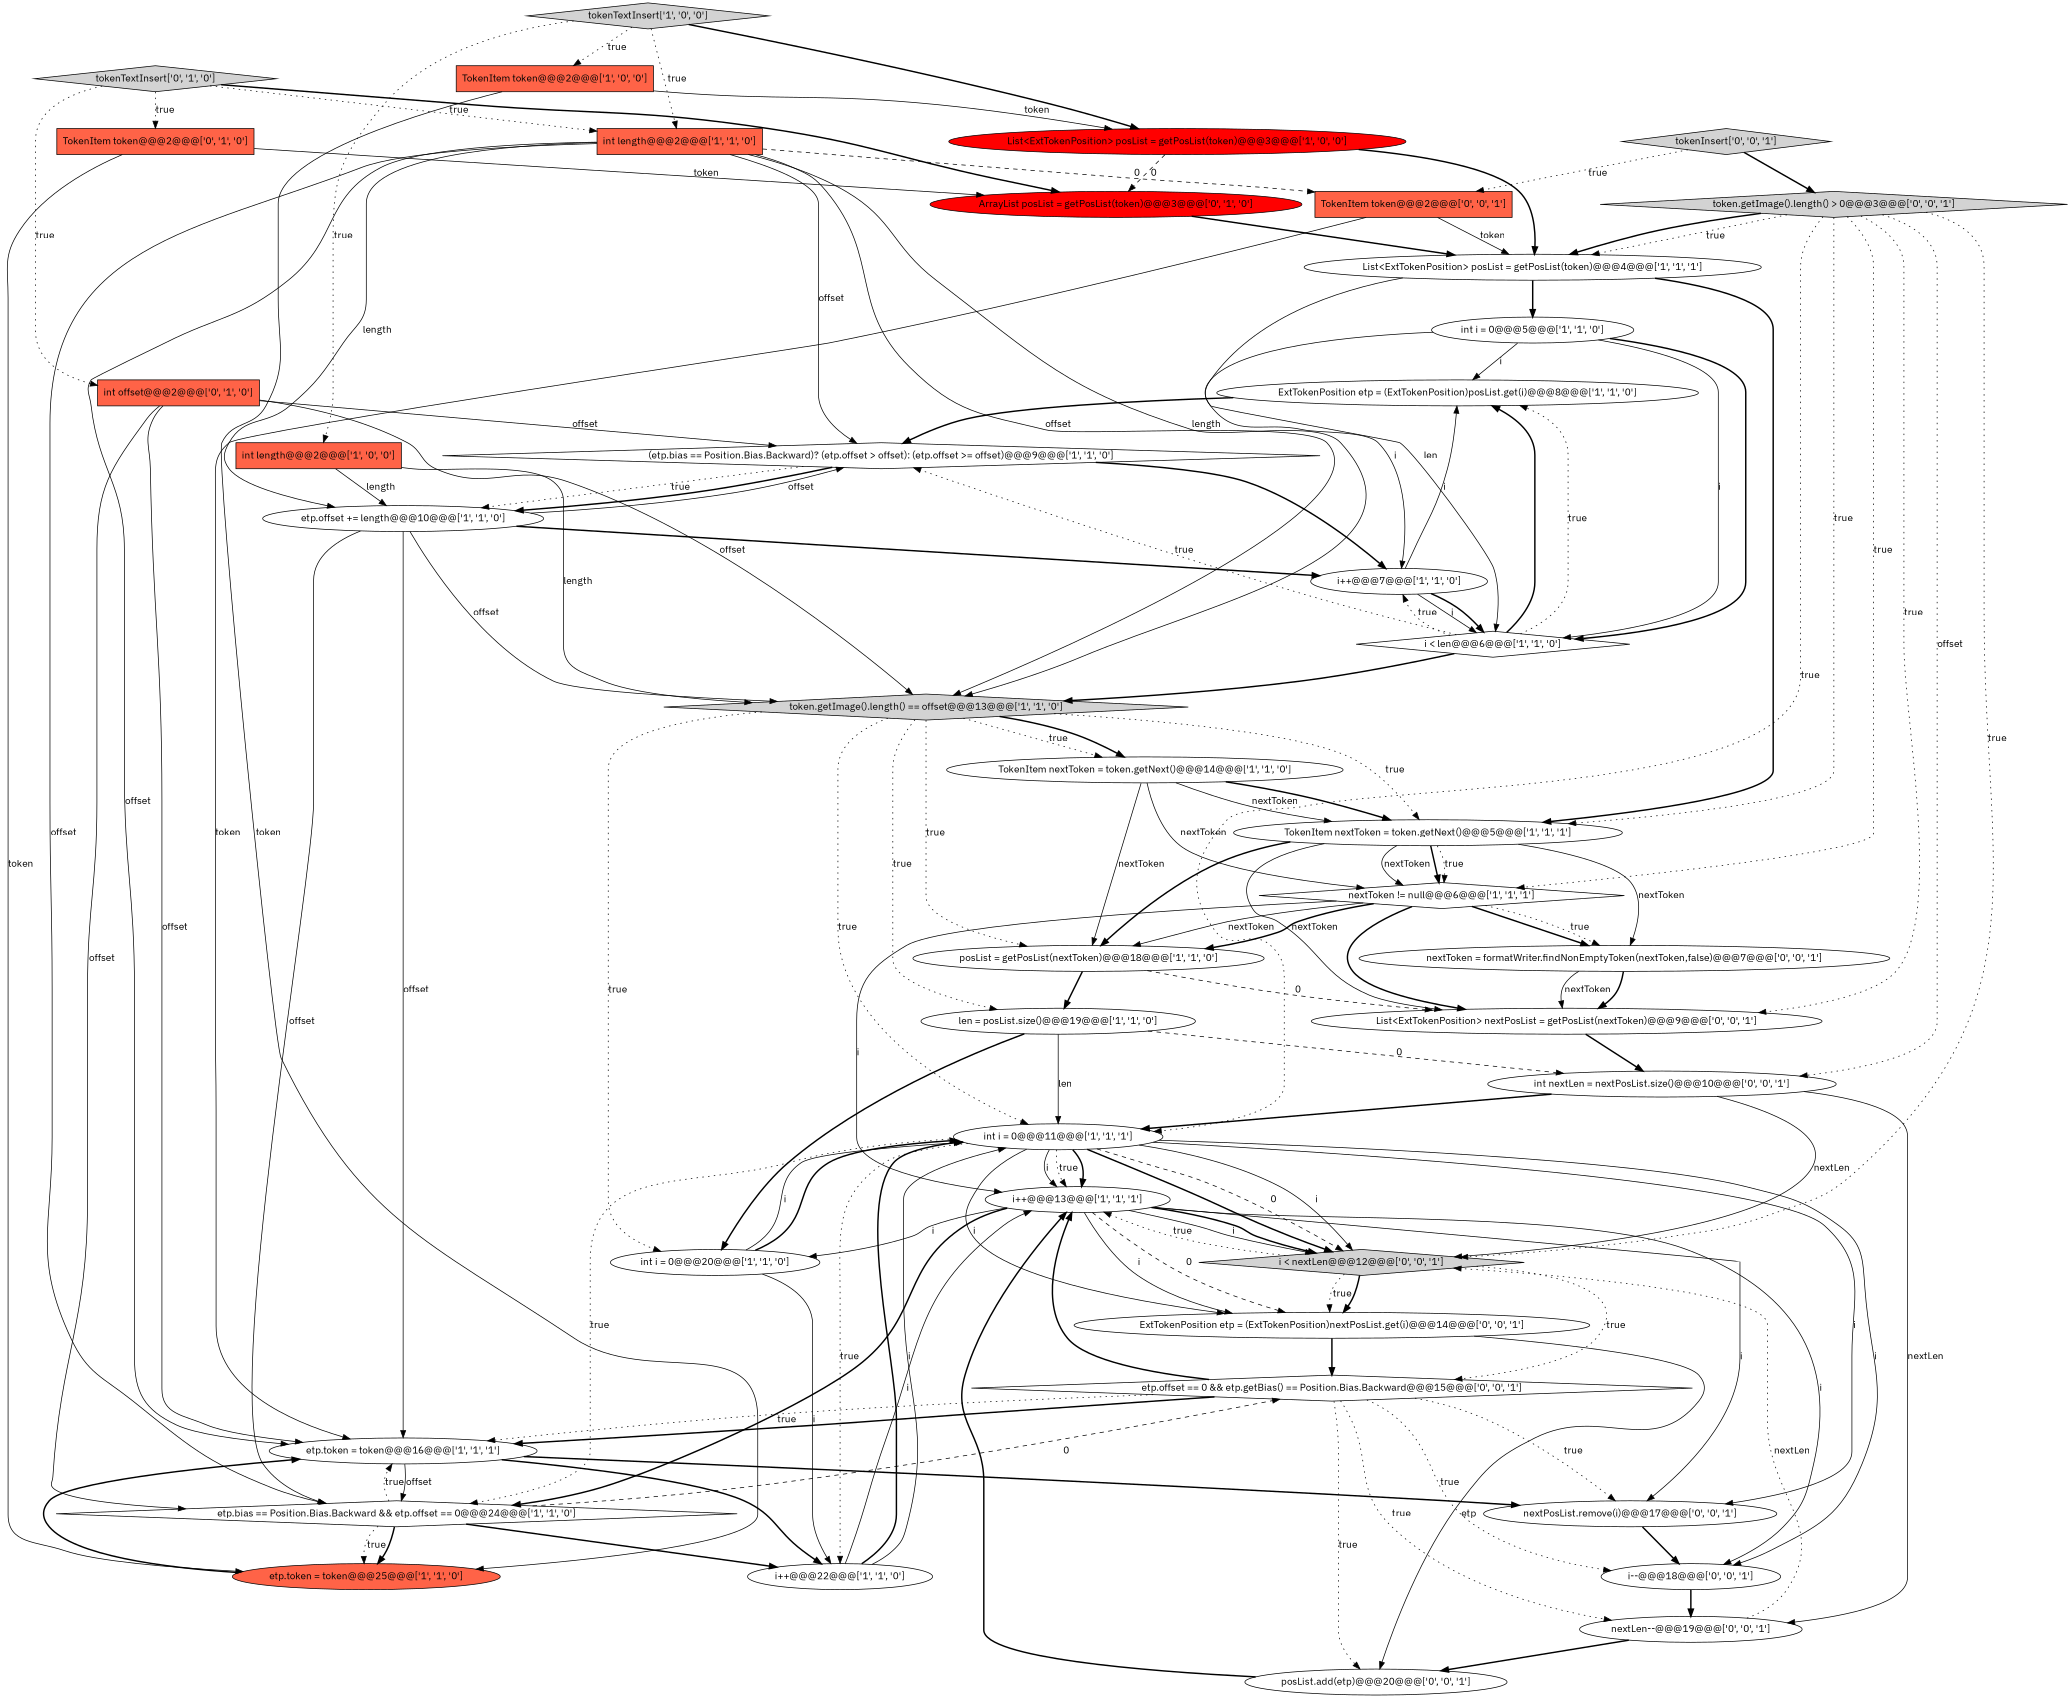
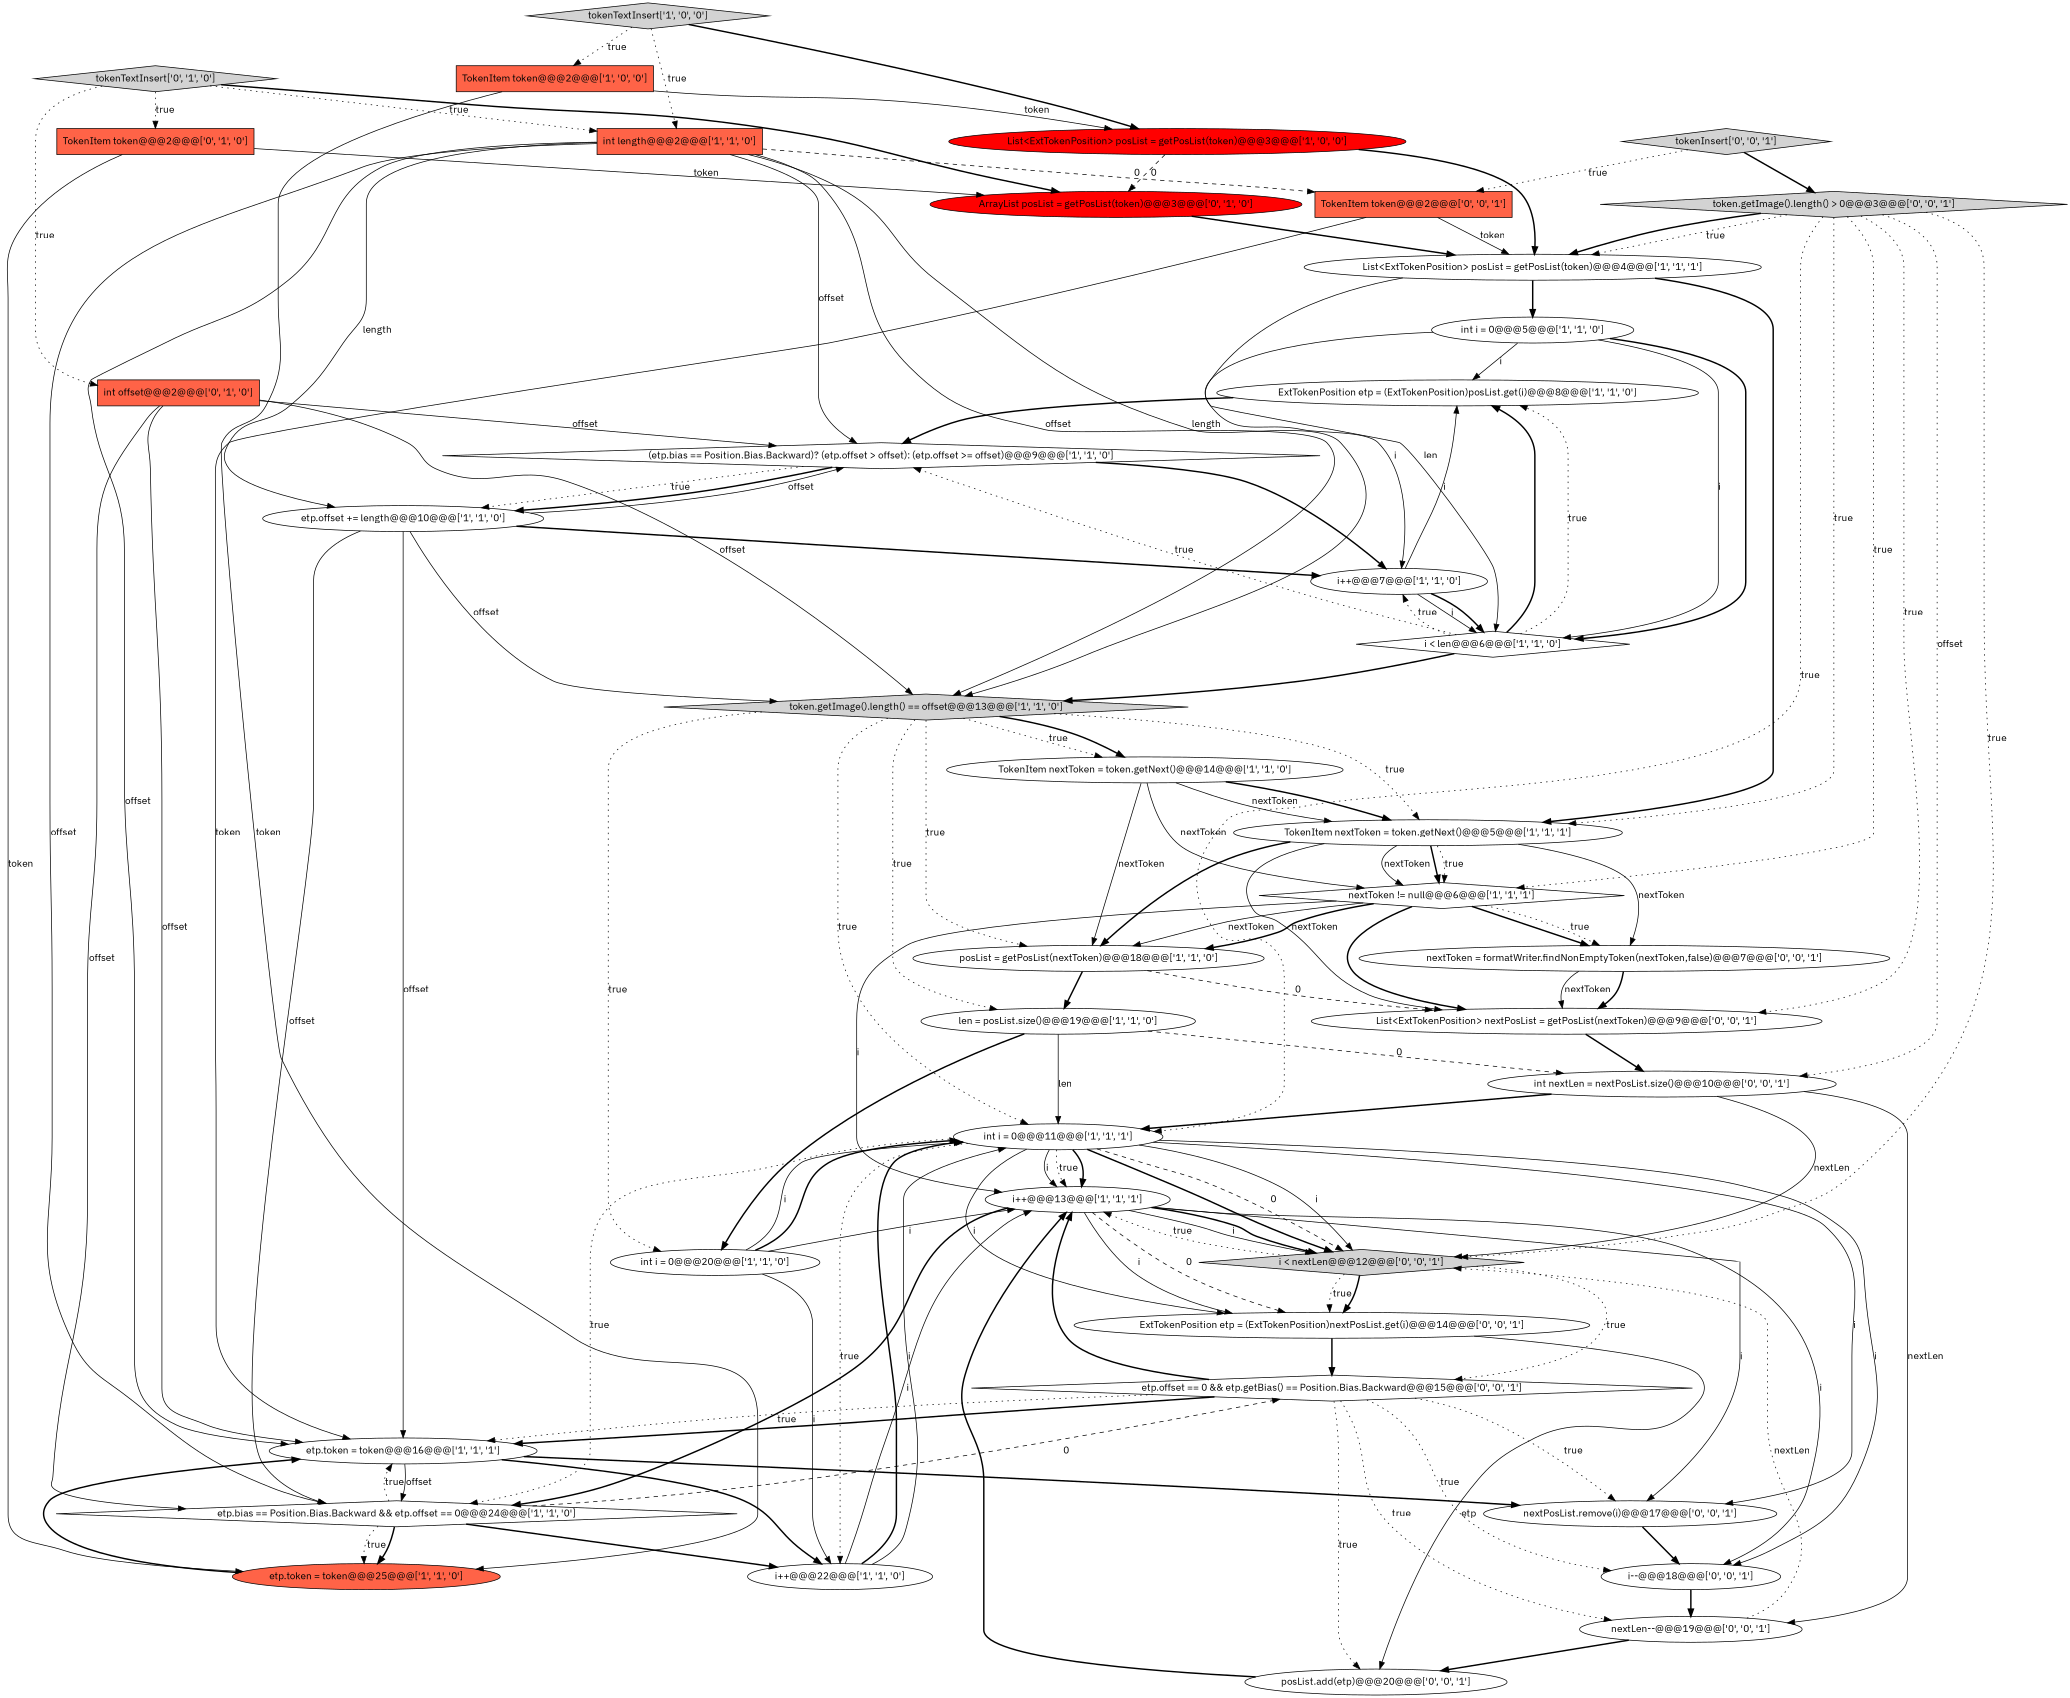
  digraph {
    fontname="IBM Plex Sans"
    node [fillcolor=white fontname="IBM Plex Sans" shape=ellipse style=filled]
    edge [fontname="IBM Plex Sans" style=solid]
    n1 [label="nextToken != null@@@6@@@['1', '1', '1']" shape=diamond]
    n2 [label="posList = getPosList(nextToken)@@@18@@@['1', '1', '0']"]
    n3 [label="List<ExtTokenPosition> nextPosList = getPosList(nextToken)@@@9@@@['0', '0', '1']"]
    n4 [label="nextToken = formatWriter.findNonEmptyToken(nextToken,false)@@@7@@@['0', '0', '1']"]
    n5 [label="i++@@@13@@@['1', '1', '1']"]
    n6 [label="len = posList.size()@@@19@@@['1', '1', '0']"]
    n7 [label="int nextLen = nextPosList.size()@@@10@@@['0', '0', '1']"]
    n8 [label="int i = 0@@@5@@@['1', '1', '0']"]
    n9 [label="ExtTokenPosition etp = (ExtTokenPosition)posList.get(i)@@@8@@@['1', '1', '0']"]
    n10 [label="i++@@@7@@@['1', '1', '0']"]
    n11 [label="i < len@@@6@@@['1', '1', '0']" shape=diamond]
    n12 [label="(etp.bias == Position.Bias.Backward)? (etp.offset > offset): (etp.offset >= offset)@@@9@@@['1', '1', '0']" shape=diamond]
    n13 [fillcolor=lightgray label="token.getImage().length() == offset@@@13@@@['1', '1', '0']" shape=diamond]
    n14 [label="i++@@@22@@@['1', '1', '0']"]
    n15 [label="int i = 0@@@11@@@['1', '1', '1']"]
    n16 [fillcolor=lightgray label="i < nextLen@@@12@@@['0', '0', '1']" shape=diamond]
    n17 [label="nextPosList.remove(i)@@@17@@@['0', '0', '1']"]
    n18 [label="i--@@@18@@@['0', '0', '1']"]
    n19 [label="etp.bias == Position.Bias.Backward && etp.offset == 0@@@24@@@['1', '1', '0']" shape=diamond]
    n20 [label="ExtTokenPosition etp = (ExtTokenPosition)nextPosList.get(i)@@@14@@@['0', '0', '1']"]
    n21 [fillcolor=red label="ArrayList posList = getPosList(token)@@@3@@@['0', '1', '0']"]
    n22 [label="List<ExtTokenPosition> posList = getPosList(token)@@@4@@@['1', '1', '1']"]
    n23 [label="TokenItem nextToken = token.getNext()@@@5@@@['1', '1', '1']"]
    n24 [label="nextLen--@@@19@@@['0', '0', '1']"]
    n25 [label="etp.offset == 0 && etp.getBias() == Position.Bias.Backward@@@15@@@['0', '0', '1']" shape=diamond]
    n26 [label="posList.add(etp)@@@20@@@['0', '0', '1']"]
    n27 [label="etp.offset += length@@@10@@@['1', '1', '0']"]
    n28 [fillcolor=lightgray label="tokenInsert['0', '0', '1']" shape=diamond]
    n29 [fillcolor=tomato label="TokenItem token@@@2@@@['0', '0', '1']" shape=box]
    n30 [fillcolor=lightgray label="token.getImage().length() > 0@@@3@@@['0', '0', '1']" shape=diamond]
    n31 [label="etp.token = token@@@16@@@['1', '1', '1']"]
    n32 [fillcolor=tomato label="etp.token = token@@@25@@@['1', '1', '0']"]
-   n33 [fillcolor=tomato label="int length@@@2@@@['1', '0', '0']" shape=box]
    n34 [label="int i = 0@@@20@@@['1', '1', '0']"]
    n35 [label="TokenItem nextToken = token.getNext()@@@14@@@['1', '1', '0']"]
    n36 [fillcolor=tomato label="int offset@@@2@@@['0', '1', '0']" shape=box]
    n37 [fillcolor=red label="List<ExtTokenPosition> posList = getPosList(token)@@@3@@@['1', '0', '0']"]
    n38 [fillcolor=tomato label="TokenItem token@@@2@@@['0', '1', '0']" shape=box]
    n39 [fillcolor=lightgray label="tokenTextInsert['1', '0', '0']" shape=diamond]
    n40 [fillcolor=tomato label="TokenItem token@@@2@@@['1', '0', '0']" shape=box]
    n41 [fillcolor=tomato label="int length@@@2@@@['1', '1', '0']" shape=box]
    n42 [fillcolor=lightgray label="tokenTextInsert['0', '1', '0']" shape=diamond]
    n1 -> n2 [style=bold]
    n1 -> n2 [label=nextToken]
    n1 -> n3 [style=bold]
    n1 -> n4 [style=bold]
    n1 -> n4 [label=true style=dotted]
    n1 -> n5 [label=i]
    n2 -> n3 [label=0 style=dashed]
    n2 -> n6 [style=bold]
    n3 -> n7 [style=bold]
    n4 -> n3 [style=bold]
    n4 -> n3 [label=nextToken]
    n5 -> n16 [label=i]
    n5 -> n16 [style=bold]
    n5 -> n17 [label=i]
    n5 -> n18 [label=i]
    n5 -> n19 [style=bold]
    n5 -> n20 [label=0 style=dashed]
    n5 -> n20 [label=i]
    n6 -> n7 [label=0 style=dashed]
    n6 -> n15 [label=len]
    n6 -> n34 [style=bold]
    n7 -> n15 [style=bold]
    n7 -> n16 [label=nextLen]
    n7 -> n24 [label=nextLen]
    n8 -> n9 [label=i]
    n8 -> n10 [label=i]
    n8 -> n11 [label=i]
    n8 -> n11 [style=bold]
    n9 -> n12 [style=bold]
    n10 -> n9 [label=i]
    n10 -> n11 [label=i]
    n10 -> n11 [style=bold]
    n11 -> n9 [style=bold]
    n11 -> n9 [label=true style=dotted]
    n11 -> n10 [label=true style=dotted]
    n11 -> n12 [label=true style=dotted]
    n11 -> n13 [style=bold]
    n12 -> n10 [style=bold]
    n12 -> n27 [label=true style=dotted]
    n12 -> n27 [style=bold]
    n13 -> n2 [label=true style=dotted]
    n13 -> n6 [label=true style=dotted]
    n13 -> n15 [label=true style=dotted]
    n13 -> n23 [label=true style=dotted]
    n13 -> n34 [label=true style=dotted]
    n13 -> n35 [label=true style=dotted]
    n13 -> n35 [style=bold]
    n14 -> n5 [label=i]
    n14 -> n15 [style=bold]
    n14 -> n15 [label=i]
    n15 -> n5 [style=bold]
    n15 -> n5 [label=i]
    n15 -> n5 [label=true style=dotted]
    n15 -> n14 [label=true style=dotted]
    n15 -> n16 [style=bold]
    n15 -> n16 [label=0 style=dashed]
    n15 -> n16 [label=i]
    n15 -> n17 [label=i]
    n15 -> n18 [label=i]
    n15 -> n19 [label=true style=dotted]
    n15 -> n20 [label=i]
    n16 -> n5 [label=true style=dotted]
    n16 -> n20 [label=true style=dotted]
    n16 -> n20 [style=bold]
    n16 -> n25 [label=true style=dotted]
    n17 -> n18 [style=bold]
    n18 -> n24 [style=bold]
    n19 -> n14 [style=bold]
    n19 -> n25 [label=0 style=dashed]
    n19 -> n31 [label=true style=dotted]
    n19 -> n32 [label=true style=dotted]
    n19 -> n32 [style=bold]
    n20 -> n25 [style=bold]
    n20 -> n26 [label=etp]
    n21 -> n22 [style=bold]
    n22 -> n8 [style=bold]
    n22 -> n11 [label=len]
    n22 -> n23 [style=bold]
    n23 -> n1 [style=bold]
    n23 -> n1 [label=true style=dotted]
    n23 -> n1 [label=nextToken]
    n23 -> n2 [style=bold]
    n23 -> n3 [label=nextToken]
    n23 -> n4 [label=nextToken]
    n24 -> n16 [label=nextLen style=dotted]
    n24 -> n26 [style=bold]
    n25 -> n5 [style=bold]
    n25 -> n17 [label=true style=dotted]
    n25 -> n18 [label=true style=dotted]
    n25 -> n24 [label=true style=dotted]
    n25 -> n26 [label=true style=dotted]
    n25 -> n31 [label=true style=dotted]
    n25 -> n31 [style=bold]
    n26 -> n5 [style=bold]
    n27 -> n10 [style=bold]
    n27 -> n12 [label=offset]
    n27 -> n13 [label=offset]
    n27 -> n19 [label=offset]
    n27 -> n31 [label=offset]
    n28 -> n29 [label=true style=dotted]
    n28 -> n30 [style=bold]
    n29 -> n22 [label=token]
    n29 -> n31 [label=token]
    n30 -> n1 [label=true style=dotted]
    n30 -> n3 [label=true style=dotted]
    n30 -> n7 [label=offset style=dotted]
    n30 -> n15 [label=true style=dotted]
    n30 -> n16 [label=true style=dotted]
    n30 -> n22 [label=true style=dotted]
    n30 -> n22 [style=bold]
    n30 -> n23 [label=true style=dotted]
    n31 -> n14 [style=bold]
    n31 -> n17 [style=bold]
    n31 -> n19 [label=offset]
    n32 -> n31 [style=bold]
-   n33 -> n13 [label=length]
-   n33 -> n27 [label=length]
-   n5 -> n34 [label=i]
+   n34 -> n5 [label=i]
    n34 -> n14 [label=i]
    n34 -> n15 [label=i]
    n34 -> n15 [style=bold]
    n35 -> n1 [label=nextToken]
    n35 -> n2 [label=nextToken]
    n35 -> n23 [style=bold]
    n35 -> n23 [label=nextToken]
    n36 -> n12 [label=offset]
    n36 -> n13 [label=offset]
    n36 -> n19 [label=offset]
    n36 -> n31 [label=offset]
    n37 -> n21 [label=0 style=dashed]
    n37 -> n22 [style=bold]
    n38 -> n21 [label=token]
    n38 -> n32 [label=token]
-   n39 -> n33 [label=true style=dotted]
    n39 -> n37 [style=bold]
    n39 -> n40 [label=true style=dotted]
    n39 -> n41 [label=true style=dotted]
    n40 -> n32 [label=token]
    n40 -> n37 [label=token]
    n41 -> n12 [label=offset]
    n41 -> n13 [label=offset]
    n41 -> n13 [label=length]
    n41 -> n19 [label=offset]
    n41 -> n27 [label=length]
    n41 -> n29 [label=0 style=dashed]
    n41 -> n31 [label=offset]
    n42 -> n21 [style=bold]
    n42 -> n36 [label=true style=dotted]
    n42 -> n38 [label=true style=dotted]
    n42 -> n41 [label=true style=dotted]
  }
